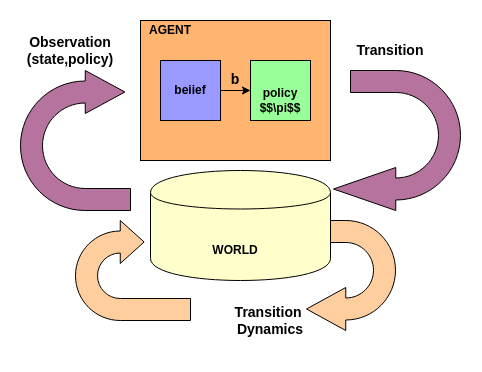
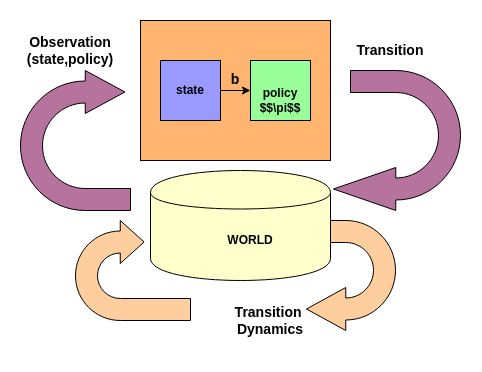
  <mxCell id="0" />
  <mxCell id="1" parent="0" />
  <mxCell id="2" value="" style="rounded=0;whiteSpace=wrap;html=1;fillColor=#FFB570;" vertex="1" parent="1"><mxGeometry x="140" y="20" width="190" height="140" as="geometry" /></mxCell>
  <mxCell id="3" value="" style="shape=cylinder;whiteSpace=wrap;html=1;boundedLbl=1;backgroundOutline=1;fillColor=#FFFFCC;" parent="1" vertex="1"><mxGeometry x="150" y="170" width="180" height="110" as="geometry" /></mxCell>
  <mxCell id="4" value="&lt;font style=&quot;font-size: 14px&quot;&gt;&lt;b&gt;Transition&amp;nbsp;&lt;br&gt;Dynamics&lt;br&gt;&lt;/b&gt;&lt;/font&gt;" style="text;html=1;strokeColor=none;fillColor=none;align=center;verticalAlign=middle;whiteSpace=wrap;rounded=0;" parent="1" vertex="1"><mxGeometry x="250" y="290" width="40" height="60" as="geometry" /></mxCell>
- <mxCell id="5" value="&lt;font style=&quot;font-size: 12px&quot;&gt;&lt;b&gt;WORLD&lt;/b&gt;&lt;/font&gt;" style="text;html=1;strokeColor=none;fillColor=none;align=center;verticalAlign=middle;whiteSpace=wrap;rounded=0;" parent="1" vertex="1"><mxGeometry x="215" y="240" width="40" height="20" as="geometry" /></mxCell>
+ <mxCell id="5" value="&lt;font style=&quot;font-size: 12px&quot;&gt;&lt;b&gt;WORLD&lt;/b&gt;&lt;/font&gt;" style="text;html=1;strokeColor=none;fillColor=none;align=center;verticalAlign=middle;whiteSpace=wrap;rounded=0;" parent="1" vertex="1"><mxGeometry x="230" y="230" width="40" height="20" as="geometry" /></mxCell>
  <mxCell id="6" value="" style="html=1;shadow=0;dashed=0;align=center;verticalAlign=middle;shape=mxgraph.arrows2.uTurnArrow;dy=11;arrowHead=43;dx2=39.25;fillColor=#FFCE9F;direction=east;rotation=-180;" parent="1" vertex="1"><mxGeometry x="330" y="220" width="65" height="110" as="geometry" /></mxCell>
  <mxCell id="7" value="" style="html=1;shadow=0;dashed=0;align=center;verticalAlign=middle;shape=mxgraph.arrows2.uTurnArrow;dy=11;arrowHead=43;dx2=23.85;fillColor=#FFCE9F;direction=east;rotation=0;" parent="1" vertex="1"><mxGeometry x="75" y="220" width="115" height="100" as="geometry" /></mxCell>
- <mxCell id="8" value="&lt;font style=&quot;font-size: 12px&quot;&gt;&lt;b&gt;AGENT&lt;/b&gt;&lt;/font&gt;" style="text;html=1;strokeColor=none;fillColor=none;align=center;verticalAlign=middle;whiteSpace=wrap;rounded=0;" parent="1" vertex="1"><mxGeometry x="150" y="20" width="40" height="20" as="geometry" /></mxCell>
  <mxCell id="9" value="" style="whiteSpace=wrap;html=1;aspect=fixed;fillColor=#99FF99;" parent="1" vertex="1"><mxGeometry x="250" y="60" width="60" height="60" as="geometry" /></mxCell>
  <mxCell id="10" value="&lt;font style=&quot;font-size: 12px&quot;&gt;&lt;b&gt;policy $$\pi$$&lt;/b&gt;&lt;/font&gt;" style="text;html=1;strokeColor=none;fillColor=none;align=center;verticalAlign=middle;whiteSpace=wrap;rounded=0;" parent="1" vertex="1"><mxGeometry x="260" y="90" width="40" height="20" as="geometry" /></mxCell>
  <mxCell id="11" value="" style="html=1;shadow=0;dashed=0;align=center;verticalAlign=middle;shape=mxgraph.arrows2.uTurnArrow;dy=11;arrowHead=43;dx2=39.65;fillColor=#B5739D;" parent="1" vertex="1"><mxGeometry x="20" y="70" width="110" height="140" as="geometry" /></mxCell>
  <mxCell id="12" value="" style="html=1;shadow=0;dashed=0;align=center;verticalAlign=middle;shape=mxgraph.arrows2.uTurnArrow;dy=11;arrowHead=43;dx2=62.25;fillColor=#B5739D;rotation=-180;" parent="1" vertex="1"><mxGeometry x="350" y="70" width="110" height="140" as="geometry" /></mxCell>
  <mxCell id="13" value="&lt;font style=&quot;font-size: 14px&quot;&gt;&lt;b&gt;b&lt;br&gt;&lt;/b&gt;&lt;/font&gt;" style="text;html=1;strokeColor=none;fillColor=none;align=center;verticalAlign=middle;whiteSpace=wrap;rounded=0;" parent="1" vertex="1"><mxGeometry x="215" y="49" width="40" height="60" as="geometry" /></mxCell>
  <mxCell id="14" value="&lt;font style=&quot;font-size: 14px&quot;&gt;&lt;b&gt;Transition&lt;br&gt;&lt;/b&gt;&lt;/font&gt;" style="text;html=1;strokeColor=none;fillColor=none;align=center;verticalAlign=middle;whiteSpace=wrap;rounded=0;" parent="1" vertex="1"><mxGeometry x="370" y="20" width="40" height="60" as="geometry" /></mxCell>
  <mxCell id="15" value="" style="whiteSpace=wrap;html=1;aspect=fixed;fillColor=#9999FF;" vertex="1" parent="1"><mxGeometry x="160" y="60" width="60" height="60" as="geometry" /></mxCell>
- <mxCell id="16" value="&lt;b&gt;beiief&lt;/b&gt;" style="text;html=1;strokeColor=none;fillColor=#9999FF;align=center;verticalAlign=middle;whiteSpace=wrap;rounded=0;" vertex="1" parent="1"><mxGeometry x="170" y="80" width="40" height="20" as="geometry" /></mxCell>
+ <mxCell id="16" value="&lt;b&gt;state&lt;/b&gt;" style="text;html=1;strokeColor=none;fillColor=#9999FF;align=center;verticalAlign=middle;whiteSpace=wrap;rounded=0;" vertex="1" parent="1"><mxGeometry x="170" y="80" width="40" height="20" as="geometry" /></mxCell>
  <mxCell id="17" value="" style="endArrow=classic;html=1;entryX=0;entryY=0.5;entryDx=0;entryDy=0;exitX=1;exitY=0.5;exitDx=0;exitDy=0;" edge="1" parent="1" source="15" target="9"><mxGeometry width="50" height="50" relative="1" as="geometry"><mxPoint x="80" y="240" as="sourcePoint" /><mxPoint x="130" y="190" as="targetPoint" /></mxGeometry></mxCell>
  <mxCell id="18" value="&lt;font style=&quot;font-size: 14px&quot;&gt;&lt;b&gt;Observation&lt;br&gt;(state,policy)&lt;br&gt;&lt;/b&gt;&lt;/font&gt;" style="text;html=1;strokeColor=none;fillColor=none;align=center;verticalAlign=middle;whiteSpace=wrap;rounded=0;" vertex="1" parent="1"><mxGeometry x="50" y="20" width="40" height="60" as="geometry" /></mxCell>
